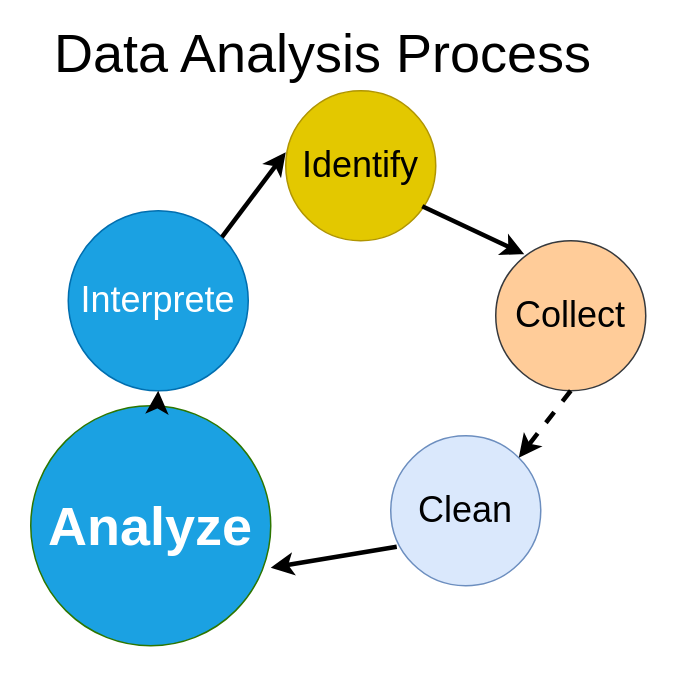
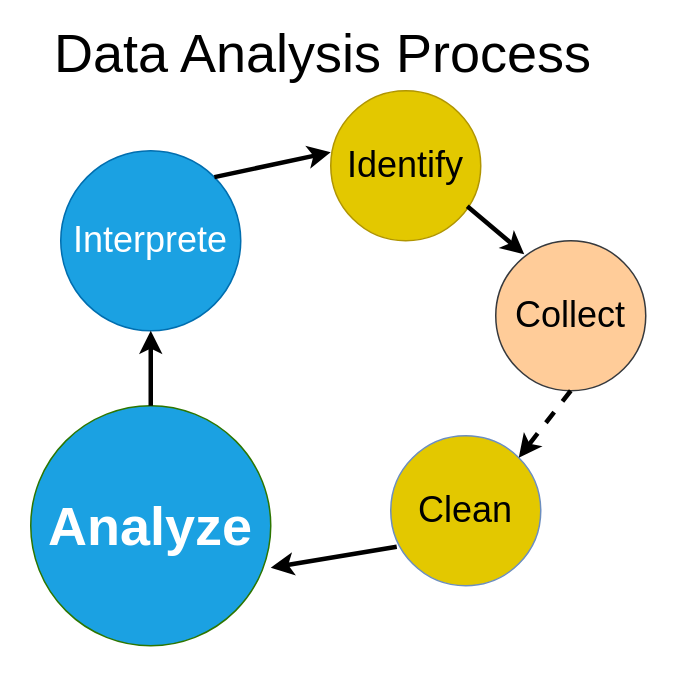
  <mxCell id="0" />
  <mxCell id="1" parent="0" />
- <mxCell id="2" value="&lt;font style=&quot;font-size: 24px&quot;&gt;Identify&lt;/font&gt;" style="ellipse;whiteSpace=wrap;html=1;aspect=fixed;fillColor=#e3c800;strokeColor=#B09500;fontColor=#000000;" vertex="1" parent="1"><mxGeometry x="190" y="60" width="100" height="100" as="geometry" /></mxCell>
+ <mxCell id="2" value="&lt;font style=&quot;font-size: 24px&quot;&gt;Identify&lt;/font&gt;" style="ellipse;whiteSpace=wrap;html=1;aspect=fixed;fillColor=#e3c800;strokeColor=#B09500;fontColor=#000000;" vertex="1" parent="1"><mxGeometry x="220" y="60" width="100" height="100" as="geometry" /></mxCell>
  <mxCell id="3" value="&lt;font style=&quot;font-size: 24px&quot;&gt;Collect&lt;/font&gt;" style="ellipse;whiteSpace=wrap;html=1;aspect=fixed;fillColor=#ffcc99;strokeColor=#36393d;" vertex="1" parent="1"><mxGeometry x="330" y="160" width="100" height="100" as="geometry" /></mxCell>
- <mxCell id="4" value="&lt;font style=&quot;font-size: 24px&quot;&gt;Clean&lt;/font&gt;" style="ellipse;whiteSpace=wrap;html=1;aspect=fixed;fillColor=#dae8fc;strokeColor=#6c8ebf;" vertex="1" parent="1"><mxGeometry x="260" y="290" width="100" height="100" as="geometry" /></mxCell>
+ <mxCell id="4" value="&lt;font style=&quot;font-size: 24px&quot;&gt;Clean&lt;/font&gt;" style="ellipse;whiteSpace=wrap;html=1;aspect=fixed;fillColor=#e3c800;strokeColor=#6c8ebf;" vertex="1" parent="1"><mxGeometry x="260" y="290" width="100" height="100" as="geometry" /></mxCell>
  <mxCell id="5" value="&lt;font style=&quot;font-size: 36px&quot;&gt;&lt;b&gt;Analyze&lt;/b&gt;&lt;/font&gt;" style="ellipse;whiteSpace=wrap;html=1;aspect=fixed;fillColor=#1ba1e2;strokeColor=#2D7600;fontColor=#ffffff;" vertex="1" parent="1"><mxGeometry x="20" y="270" width="160" height="160" as="geometry" /></mxCell>
- <mxCell id="6" value="&lt;font style=&quot;font-size: 24px&quot;&gt;Interprete&lt;/font&gt;" style="ellipse;whiteSpace=wrap;html=1;aspect=fixed;fillColor=#1ba1e2;fontColor=#ffffff;strokeColor=#006EAF;" vertex="1" parent="1"><mxGeometry x="45" y="140" width="120" height="120" as="geometry" /></mxCell>
+ <mxCell id="6" value="&lt;font style=&quot;font-size: 24px&quot;&gt;Interprete&lt;/font&gt;" style="ellipse;whiteSpace=wrap;html=1;aspect=fixed;fillColor=#1ba1e2;fontColor=#ffffff;strokeColor=#006EAF;" vertex="1" parent="1"><mxGeometry x="40" y="100" width="120" height="120" as="geometry" /></mxCell>
  <mxCell id="7" value="" style="endArrow=classic;html=1;rounded=0;fontSize=24;exitX=0.91;exitY=0.77;exitDx=0;exitDy=0;exitPerimeter=0;entryX=0.19;entryY=0.09;entryDx=0;entryDy=0;entryPerimeter=0;strokeWidth=3;" edge="1" parent="1" source="2" target="3"><mxGeometry width="50" height="50" relative="1" as="geometry"><mxPoint x="180" y="430" as="sourcePoint" /><mxPoint x="230" y="380" as="targetPoint" /></mxGeometry></mxCell>
  <mxCell id="8" value="" style="endArrow=classic;html=1;rounded=0;fontSize=24;exitX=0.5;exitY=1;exitDx=0;exitDy=0;entryX=1;entryY=0;entryDx=0;entryDy=0;strokeWidth=3;dashed=1;" edge="1" parent="1" source="3" target="4"><mxGeometry width="50" height="50" relative="1" as="geometry"><mxPoint x="430" y="290" as="sourcePoint" /><mxPoint x="468" y="322" as="targetPoint" /></mxGeometry></mxCell>
  <mxCell id="9" value="" style="endArrow=classic;html=1;rounded=0;fontSize=24;exitX=0.04;exitY=0.74;exitDx=0;exitDy=0;exitPerimeter=0;entryX=1;entryY=0.675;entryDx=0;entryDy=0;entryPerimeter=0;strokeWidth=3;" edge="1" parent="1" source="4" target="5"><mxGeometry width="50" height="50" relative="1" as="geometry"><mxPoint x="250" y="450" as="sourcePoint" /><mxPoint x="288" y="482" as="targetPoint" /></mxGeometry></mxCell>
  <mxCell id="10" value="" style="endArrow=classic;html=1;rounded=0;fontSize=24;exitX=1;exitY=0;exitDx=0;exitDy=0;entryX=0;entryY=0.41;entryDx=0;entryDy=0;entryPerimeter=0;strokeWidth=3;" edge="1" parent="1" source="6" target="2"><mxGeometry width="50" height="50" relative="1" as="geometry"><mxPoint x="100" y="500" as="sourcePoint" /><mxPoint x="138" y="532" as="targetPoint" /></mxGeometry></mxCell>
  <mxCell id="11" value="" style="endArrow=classic;html=1;rounded=0;fontSize=24;entryX=0.5;entryY=1;entryDx=0;entryDy=0;strokeWidth=3;" edge="1" parent="1" source="5" target="6"><mxGeometry width="50" height="50" relative="1" as="geometry"><mxPoint x="-80" y="380" as="sourcePoint" /><mxPoint x="-42" y="412" as="targetPoint" /></mxGeometry></mxCell>
  <mxCell id="12" value="Data Analysis Process" style="text;html=1;strokeColor=none;fillColor=none;align=center;verticalAlign=middle;whiteSpace=wrap;rounded=0;fontSize=36;" vertex="1" parent="1"><mxGeometry x="20" y="20" width="390" height="30" as="geometry" /></mxCell>
